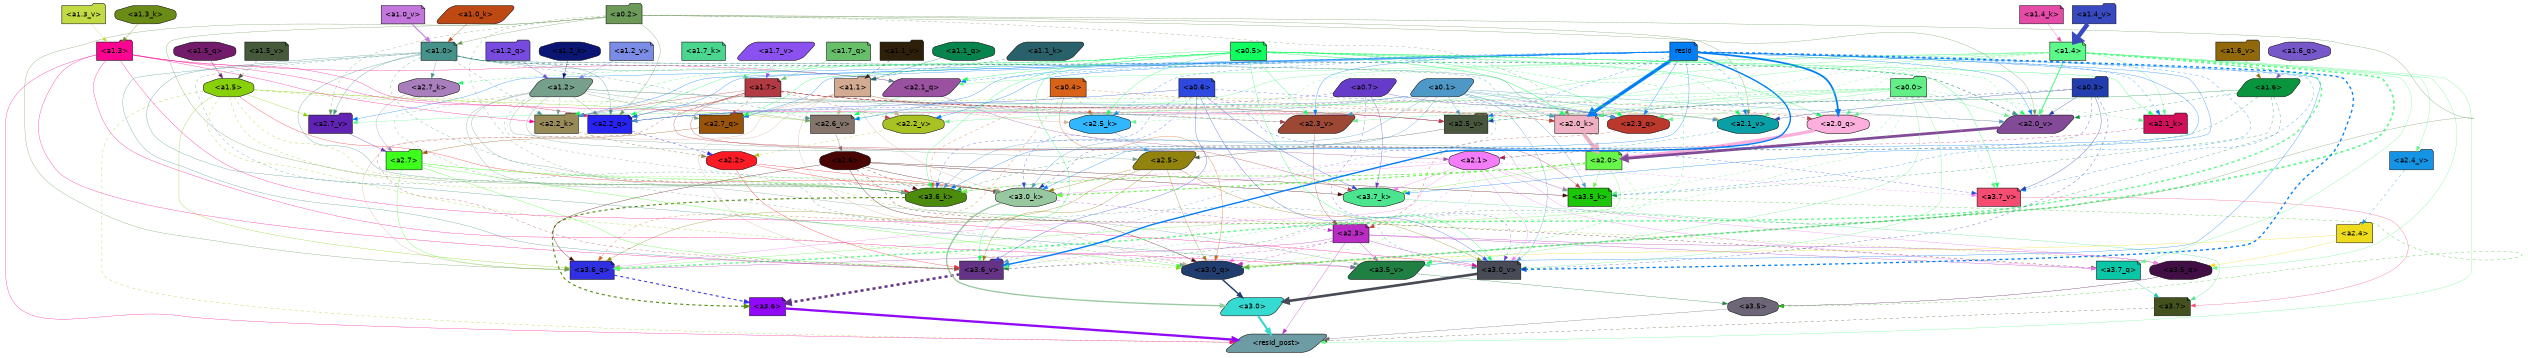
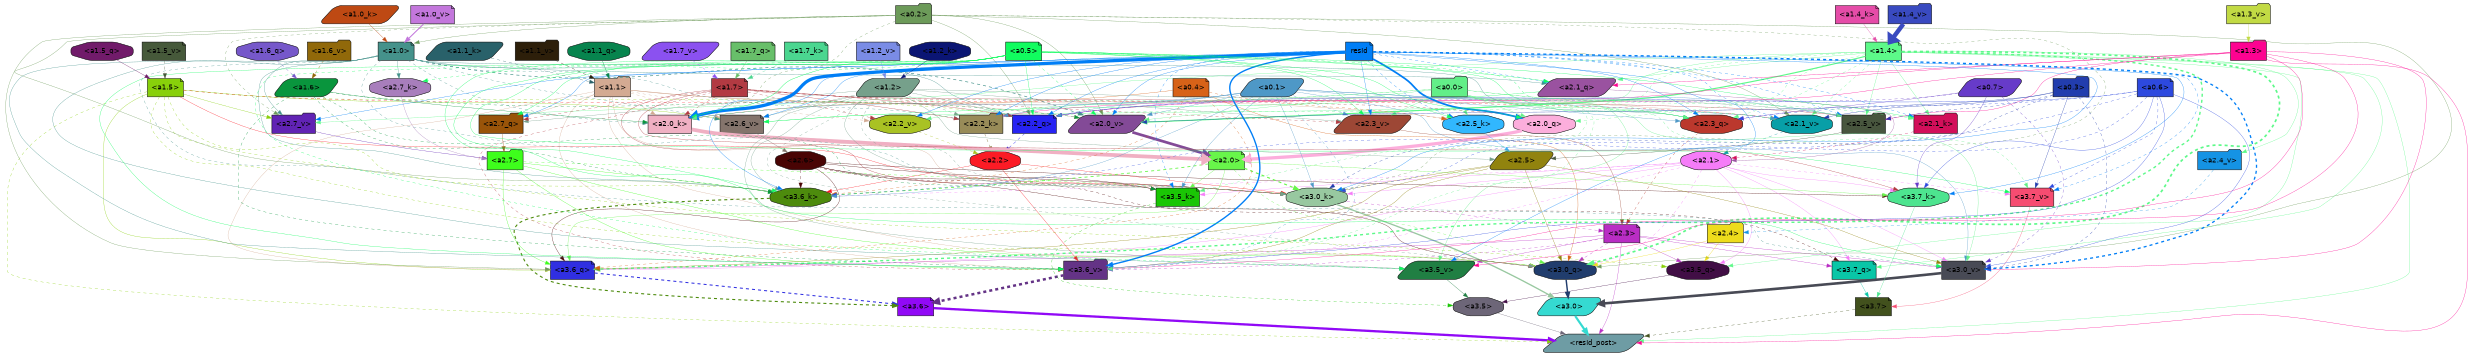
  strict digraph {
    splines=true
    node [color=black fontname=Helvetica shape=note style="filled, rounded"]
    edge [color="#007ef6" penwidth=0.6 style=dashed]
    "<a3.7>" [fillcolor="#42511d"]
    "<resid_post>" [fillcolor="#6e9ca4" shape=parallelogram]
    "<a3.6>" [fillcolor="#9109f6"]
    "<a3.5>" [fillcolor="#6d6678" shape=octagon]
    "<a3.0>" [fillcolor="#35dad1" shape=parallelogram]
    "<a2.3>" [fillcolor="#b92dc4"]
    "<a3.7_q>" [fillcolor="#09c6a7"]
    "<a3.6_q>" [fillcolor="#302fe1"]
    "<a3.5_q>" [fillcolor="#410e45" shape=octagon]
    "<a3.0_q>" [fillcolor="#213d6d" shape=octagon]
    "<a3.6_v>" [fillcolor="#643386" shape=folder]
    "<a3.5_v>" [fillcolor="#207f43" shape=parallelogram]
    "<a3.0_v>" [fillcolor="#484a55"]
    "<a3.0_k>" [fillcolor="#98c8a0" shape=octagon]
-   "<a1.5>" [fillcolor="#88d00a" shape=octagon]
+   "<a1.5>" [fillcolor="#88d00a"]
    "<a3.6_k>" [fillcolor="#4d8b0d" shape=octagon]
    "<a2.2_q>" [fillcolor="#2723f3"]
    "<a2.7_v>" [fillcolor="#6123b4" shape=folder]
    "<a2.6_v>" [fillcolor="#84746c"]
    "<a2.1_v>" [fillcolor="#089fa7" shape=octagon]
    "<a2.2>" [fillcolor="#fb1b25" shape=octagon]
    "<a2.7>" [fillcolor="#3efe1c" shape=folder]
    "<a2.6>" [fillcolor="#490404" shape=octagon]
    "<a2.1>" [fillcolor="#f57cf8" shape=octagon]
    "<a3.7_k>" [fillcolor="#4de48f" shape=octagon]
    "<a3.5_k>" [fillcolor="#1ac605"]
    "<a3.7_v>" [fillcolor="#f64c71"]
    "<a1.4>" [fillcolor="#5df989"]
    "<a2.3_q>" [fillcolor="#bb382d" shape=octagon]
    "<a2.1_q>" [fillcolor="#9a52a0" shape=parallelogram]
    "<a2.0_q>" [fillcolor="#fcaedc" shape=octagon]
    "<a2.1_k>" [fillcolor="#d20f5a" shape=folder]
    "<a2.5_v>" [fillcolor="#48563e" shape=folder]
    "<a2.4_v>" [fillcolor="#1593e4" shape=folder]
    "<a2.0_v>" [fillcolor="#834a97" shape=parallelogram]
    "<a2.0>" [fillcolor="#68f64a"]
    "<a2.5>" [fillcolor="#91830e" shape=parallelogram]
    "<a2.4>" [fillcolor="#eedc1c" shape=folder]
    "<a1.3>" [fillcolor="#fd0391" shape=folder]
    "<a2.2_k>" [fillcolor="#988b58" shape=folder]
    "<a1.1>" [fillcolor="#d3aa92" shape=folder]
    "<a2.7_q>" [fillcolor="#995409" shape=folder]
    "<a2.5_k>" [fillcolor="#31b7fe" shape=octagon]
    "<a2.0_k>" [fillcolor="#f0b0c3"]
    "<a2.2_v>" [fillcolor="#a9c223" shape=octagon]
    "<a0.4>" [fillcolor="#d76218"]
    "<a0.2>" [fillcolor="#6c9a59" shape=folder]
    "<a1.0>" [fillcolor="#45928b"]
    "<a1.2>" [fillcolor="#76a08b" shape=parallelogram]
    "<a2.3_v>" [fillcolor="#9d4735" shape=parallelogram]
    "<a1.7>" [fillcolor="#b23a42"]
    "<a0.7>" [fillcolor="#673bc9" shape=parallelogram]
    "<a0.6>" [fillcolor="#2d49df"]
    n54 [fillcolor="#007ef6" label=resid]
    "<a1.6>" [fillcolor="#09953d" shape=parallelogram]
    "<a2.7_k>" [fillcolor="#a87ebc" shape=octagon]
    "<a0.5>" [fillcolor="#11fc5f"]
    "<a0.1>" [fillcolor="#4e98c7" shape=parallelogram]
    "<a0.0>" [fillcolor="#62ef88" shape=folder]
    "<a0.3>" [fillcolor="#223dae" shape=folder]
    "<a1.7_q>" [fillcolor="#68bf6a"]
    "<a1.6_q>" [fillcolor="#7658ca" shape=octagon]
    "<a1.5_q>" [fillcolor="#711b6a" shape=octagon]
-   "<a1.2_q>" [fillcolor="#774bdf" shape=folder]
    "<a1.1_q>" [fillcolor="#07844e" shape=octagon]
    "<a1.7_k>" [fillcolor="#4bd690"]
    "<a1.4_k>" [fillcolor="#e54ca8"]
-   "<a1.3_k>" [fillcolor="#6a8b16" shape=octagon]
    "<a1.2_k>" [fillcolor="#0b1574" shape=octagon]
    "<a1.1_k>" [fillcolor="#29616a" shape=parallelogram]
    "<a1.0_k>" [fillcolor="#be4913" shape=parallelogram]
    "<a1.7_v>" [fillcolor="#8b51f0" shape=parallelogram]
    "<a1.6_v>" [fillcolor="#91690a" shape=folder]
    "<a1.5_v>" [fillcolor="#46593a"]
    "<a1.4_v>" [fillcolor="#394ac0" shape=folder]
    "<a1.3_v>" [fillcolor="#c2da44" shape=folder]
    "<a1.2_v>" [fillcolor="#7a8ce5"]
    "<a1.1_v>" [fillcolor="#2d1f0a" shape=folder]
    "<a1.0_v>" [fillcolor="#c377dc"]
    "<a3.7>" -> "<resid_post>" [color="#42511d" penwidth=0.6239100098609924]
    "<a3.6>" -> "<resid_post>" [color="#9109f6" penwidth=4.569062113761902 style=solid]
    "<a3.5>" -> "<resid_post>" [color="#6d6678" style=bold]
    "<a3.0>" -> "<resid_post>" [color="#35dad1" penwidth=4.283544182777405 style=solid]
    "<a2.3>" -> "<resid_post>" [color="#b92dc4" style=bold]
    "<a2.3>" -> "<a3.7_q>" [color="#b92dc4" style=bold]
    "<a2.3>" -> "<a3.6_q>" [color="#b92dc4" style=bold]
    "<a2.3>" -> "<a3.5_q>" [color="#b92dc4" style=bold]
    "<a2.3>" -> "<a3.0_q>" [color="#b92dc4"]
    "<a2.3>" -> "<a3.6_v>" [color="#b92dc4"]
    "<a2.3>" -> "<a3.5_v>" [color="#b92dc4" style=solid]
    "<a2.3>" -> "<a3.0_v>" [color="#b92dc4" style=solid]
    "<a3.7_q>" -> "<a3.7>" [color="#09c6a7" style=solid]
    "<a3.6_q>" -> "<a3.6>" [color="#302fe1" penwidth=2.0344843566417694]
    "<a3.5_q>" -> "<a3.5>" [color="#410e45" style=bold]
    "<a3.0_q>" -> "<a3.0>" [color="#213d6d" penwidth=2.863015294075012 style=solid]
    "<a3.6_v>" -> "<a3.6>" [color="#643386" penwidth=4.972373723983765]
    "<a3.5_v>" -> "<a3.5>" [color="#207f43" style=solid]
    "<a3.0_v>" -> "<a3.0>" [color="#484a55" penwidth=5.1638524532318115 style=bold]
    "<a3.0_k>" -> "<a3.0>" [color="#98c8a0" penwidth=2.6323853135108948 style=bold]
    "<a3.0_k>" -> "<a2.3>" [color="#b92dc4"]
    "<a1.5>" -> "<resid_post>" [color="#88d00a"]
    "<a1.5>" -> "<a3.6_q>" [color="#88d00a" style=solid]
    "<a1.5>" -> "<a3.5_q>" [color="#88d00a"]
    "<a1.5>" -> "<a3.0_q>" [color="#88d00a"]
    "<a1.5>" -> "<a3.0_k>" [color="#fb1b25" style=solid]
    "<a1.5>" -> "<a3.6_k>" [color="#88d00a"]
    "<a1.5>" -> "<a2.2_q>" [color="#88d00a"]
    "<a1.5>" -> "<a2.7_v>" [color="#88d00a" style=bold]
    "<a1.5>" -> "<a2.6_v>" [color="#88d00a" style=solid]
-   "<a1.5>" -> "<a2.1_v>" [color="#88d00a"]
+   "<a1.5>" -> "<a2.1_v>" [color="#fb1b25"]
    "<a3.6_k>" -> "<a3.6>" [color="#4d8b0d" penwidth=2.1770318150520325]
    "<a2.2_q>" -> "<a2.2>" [color="#2723f3" penwidth=0.7441773414611816]
    "<a2.7_v>" -> "<a2.7>" [color="#6123b4" style=solid]
    "<a2.6_v>" -> "<a2.6>" [color="#84746c" style=bold]
    "<a2.1_v>" -> "<a2.1>" [color="#089fa7"]
    "<a2.2>" -> "<a3.6_v>" [color="#fb1b25" style=bold]
    "<a2.2>" -> "<a3.0_k>" [color="#fb1b25" style=bold]
    "<a2.2>" -> "<a3.6_k>" [color="#fb1b25" style=bold]
    "<a2.7>" -> "<a3.6_q>" [color="#3efe1c" style=solid]
    "<a2.7>" -> "<a3.0_q>" [color="#3efe1c" style=solid]
    "<a2.7>" -> "<a3.6_v>" [color="#3efe1c" style=bold]
    "<a2.7>" -> "<a3.0_k>" [color="#3efe1c"]
    "<a2.7>" -> "<a3.6_k>" [color="#3efe1c" style=bold]
    "<a2.6>" -> "<a3.7_q>" [color="#490404"]
    "<a2.6>" -> "<a3.6_q>" [color="#490404" style=bold]
    "<a2.6>" -> "<a3.0_q>" [color="#490404" style=solid]
    "<a2.6>" -> "<a3.0_k>" [color="#490404" style=bold]
    "<a2.6>" -> "<a3.6_k>" [color="#490404"]
    "<a2.6>" -> "<a3.7_k>" [color="#490404" style=bold]
    "<a2.6>" -> "<a3.5_k>" [color="#490404" style=bold]
    "<a2.1>" -> "<a3.7_q>" [color="#f57cf8" style=solid]
    "<a2.1>" -> "<a3.6_q>" [color="#f57cf8" style=solid]
    "<a2.1>" -> "<a3.5_q>" [color="#f57cf8" style=solid]
    "<a2.1>" -> "<a3.0_q>" [color="#f57cf8"]
    "<a2.1>" -> "<a3.6_v>" [color="#f57cf8"]
    "<a2.1>" -> "<a3.0_v>" [color="#f57cf8" style=bold]
    "<a2.1>" -> "<a3.0_k>" [color="#f57cf8" style=solid]
    "<a2.1>" -> "<a3.6_k>" [color="#f57cf8"]
    "<a2.1>" -> "<a3.7_k>" [color="#f57cf8" style=bold]
    "<a2.1>" -> "<a3.5_k>" [color="#f57cf8" style=bold]
    "<a2.1>" -> "<a3.7_v>" [color="#f57cf8"]
    "<a3.7_k>" -> "<a3.7>" [color="#4de48f" style=bold]
    "<a3.5_k>" -> "<a3.5>" [color="#1ac605"]
    "<a3.7_v>" -> "<a3.7>" [color="#f64c71" style=solid]
    "<a1.4>" -> "<resid_post>" [color="#5df989" style=solid]
    "<a1.4>" -> "<a3.7_q>" [color="#5df989" style=bold]
    "<a1.4>" -> "<a3.6_q>" [color="#5df989" penwidth=2.7536282539367676]
    "<a1.4>" -> "<a3.5_q>" [color="#5df989" style=bold]
    "<a1.4>" -> "<a3.0_q>" [color="#5df989" penwidth=3.3369133472442627]
    "<a1.4>" -> "<a2.2_q>" [color="#5df989"]
    "<a1.4>" -> "<a2.7_v>" [color="#5df989" style=bold]
    "<a1.4>" -> "<a2.6_v>" [color="#5df989" style=solid]
    "<a1.4>" -> "<a2.1_v>" [color="#5df989"]
    "<a1.4>" -> "<a2.3_q>" [color="#5df989"]
    "<a1.4>" -> "<a2.1_q>" [color="#5df989" style=solid]
    "<a1.4>" -> "<a2.0_q>" [color="#5df989"]
    "<a1.4>" -> "<a2.1_k>" [color="#5df989" style=bold]
    "<a1.4>" -> "<a2.5_v>" [color="#5df989" style=solid]
    "<a1.4>" -> "<a2.4_v>" [color="#5df989" style=solid]
    "<a1.4>" -> "<a2.0_v>" [color="#5df989" penwidth=2.2818827629089355 style=bold]
    "<a2.3_q>" -> "<a2.3>" [color="#bb382d"]
    "<a2.1_q>" -> "<a2.6_v>" [color="#11fc5f" style=bold]
    "<a2.1_q>" -> "<a2.1>" [color="#9a52a0" style=solid]
    "<a2.0_q>" -> "<a2.0>" [color="#fcaedc" penwidth=6.422367453575134 style=""]
    "<a2.1_k>" -> "<a2.1>" [color="#d20f5a"]
    "<a2.5_v>" -> "<a2.5>" [color="#48563e" style=bold]
    "<a2.4_v>" -> "<a2.4>" [color="#1593e4"]
    "<a2.0_v>" -> "<a2.0>" [color="#834a97" penwidth=5.395828627049923 style=solid]
    "<a2.0>" -> "<a3.6_q>" [color="#68f64a" style=bold]
    "<a2.0>" -> "<a3.0_q>" [color="#68f64a"]
    "<a2.0>" -> "<a3.0_k>" [color="#68f64a" penwidth=2.239806979894638]
    "<a2.0>" -> "<a3.6_k>" [color="#68f64a" penwidth=1.7047871947288513]
    "<a2.0>" -> "<a3.7_k>" [color="#68f64a" style=bold]
    "<a2.0>" -> "<a3.5_k>" [color="#68f64a" style=bold]
    "<a2.5>" -> "<a3.6_q>" [color="#91830e" style=bold]
    "<a2.5>" -> "<a3.0_q>" [color="#91830e" style=solid]
    "<a2.5>" -> "<a3.6_v>" [color="#91830e" style=bold]
    "<a2.5>" -> "<a3.0_v>" [color="#91830e" style=solid]
    "<a2.5>" -> "<a3.0_k>" [color="#91830e" style=bold]
    "<a2.4>" -> "<a3.5_q>" [color="#eedc1c" style=""]
    "<a2.4>" -> "<a3.0_q>" [color="#eedc1c" style=""]
    "<a1.3>" -> "<resid_post>" [color="#fd0391" style=solid]
    "<a1.3>" -> "<a3.6_v>" [color="#fd0391" style=bold]
    "<a1.3>" -> "<a3.5_v>" [color="#fd0391" style=bold]
    "<a1.3>" -> "<a3.0_v>" [color="#fd0391" style=solid]
    "<a1.3>" -> "<a2.2_q>" [color="#fd0391" style=bold]
    "<a1.3>" -> "<a2.1_q>" [color="#fd0391" style=solid]
    "<a1.3>" -> "<a2.5_v>" [color="#fd0391" style=solid]
    "<a1.3>" -> "<a2.2_k>" [color="#fd0391" style=solid]
    "<a2.2_k>" -> "<a2.2>" [color="#988b58" penwidth=0.8810110092163086]
    "<a1.1>" -> "<a3.6_q>" [color="#d3aa92" style=solid]
    "<a1.1>" -> "<a3.0_q>" [color="#d3aa92" style=bold]
    "<a1.1>" -> "<a3.6_v>" [color="#d3aa92" style=solid]
    "<a1.1>" -> "<a3.0_k>" [color="#d3aa92" style=bold]
    "<a1.1>" -> "<a2.6_v>" [color="#d3aa92"]
    "<a1.1>" -> "<a2.1_v>" [color="#d3aa92" style=bold]
    "<a1.1>" -> "<a2.0_v>" [color="#d3aa92" style=bold]
    "<a1.1>" -> "<a2.7_q>" [color="#d3aa92" style=solid]
    "<a1.1>" -> "<a2.5_k>" [color="#d3aa92" style=solid]
    "<a1.1>" -> "<a2.0_k>" [color="#d3aa92"]
    "<a1.1>" -> "<a2.2_v>" [color="#d3aa92"]
    "<a2.7_q>" -> "<a2.7>" [color="#995409" style=bold]
    "<a2.5_k>" -> "<a2.5>" [color="#31b7fe" style=solid]
    "<a2.0_k>" -> "<a2.0>" [color="#f0b0c3" penwidth=7.398894429206848 style=bold]
    "<a2.2_v>" -> "<a2.2>" [color="#a9c223"]
    "<a0.4>" -> "<a3.6_q>" [color="#d76218"]
    "<a0.4>" -> "<a3.0_q>" [color="#d76218" style=solid]
    "<a0.4>" -> "<a3.6_k>" [color="#d76218"]
    "<a0.4>" -> "<a2.5_k>" [color="#d76218"]
-   "<a0.4>" -> "<a2.0_k>" [color="#d76218"]
+   "<a0.4>" -> "<a2.0_k>" [color="#d76218" style=solid]
    "<a0.2>" -> "<a3.6_q>" [color="#6c9a59" style=bold]
    "<a0.2>" -> "<a3.0_q>" [color="#6c9a59" style=solid]
    "<a0.2>" -> "<a3.0_k>" [color="#6c9a59"]
    "<a0.2>" -> "<a3.6_k>" [color="#6c9a59" style=bold]
    "<a0.2>" -> "<a2.2_q>" [color="#6c9a59" style=bold]
    "<a0.2>" -> "<a2.7_v>" [color="#6c9a59"]
    "<a0.2>" -> "<a2.1_v>" [color="#6c9a59" style=bold]
    "<a0.2>" -> "<a2.0_v>" [color="#6c9a59" style=bold]
    "<a0.2>" -> "<a2.0_k>" [color="#6c9a59"]
    "<a0.2>" -> "<a1.0>" [color="#6c9a59" style=solid]
    "<a1.0>" -> "<a3.6_v>" [color="#45928b" style=solid]
    "<a1.0>" -> "<a3.5_v>" [color="#45928b" style=solid]
    "<a1.0>" -> "<a3.0_v>" [color="#45928b"]
    "<a1.0>" -> "<a3.0_k>" [color="#45928b"]
    "<a1.0>" -> "<a3.6_k>" [color="#45928b" style=bold]
    "<a1.0>" -> "<a2.2_q>" [color="#45928b" style=solid]
    "<a1.0>" -> "<a2.7_v>" [color="#45928b" style=solid]
    "<a1.0>" -> "<a2.6_v>" [color="#45928b"]
    "<a1.0>" -> "<a2.3_q>" [color="#45928b" style=solid]
    "<a1.0>" -> "<a2.1_q>" [color="#45928b" style=solid]
    "<a1.0>" -> "<a2.0_v>" [color="#45928b" penwidth=1.2978954315185547]
    "<a1.0>" -> "<a2.2_k>" [color="#45928b"]
    "<a1.0>" -> "<a2.0_k>" [color="#45928b"]
    "<a1.0>" -> "<a2.7_k>" [color="#45928b" style=bold]
    "<a1.2>" -> "<a3.0_q>" [color="#76a08b"]
    "<a1.2>" -> "<a3.5_v>" [color="#76a08b" style=solid]
    "<a1.2>" -> "<a3.0_k>" [color="#76a08b"]
    "<a1.2>" -> "<a3.6_k>" [color="#76a08b" style=bold]
    "<a1.2>" -> "<a2.2_q>" [color="#76a08b" style=solid]
    "<a1.2>" -> "<a2.6_v>" [color="#76a08b" style=solid]
    "<a1.2>" -> "<a3.5_k>" [color="#76a08b" style=solid]
    "<a1.2>" -> "<a2.5_v>" [color="#76a08b" style=bold]
    "<a1.2>" -> "<a2.5>" [color="#76a08b" style=solid]
    "<a1.2>" -> "<a2.2_k>" [color="#76a08b"]
    "<a1.2>" -> "<a2.7_q>" [color="#76a08b" style=solid]
    "<a1.2>" -> "<a2.3_v>" [color="#76a08b" style=solid]
    "<a2.3_v>" -> "<a2.3>" [color="#9d4735" style=solid]
    "<a1.7>" -> "<a3.6_v>" [color="#b23a42"]
    "<a1.7>" -> "<a2.2_q>" [color="#b23a42" style=bold]
    "<a1.7>" -> "<a3.7_k>" [color="#b23a42" style=bold]
    "<a1.7>" -> "<a3.5_k>" [color="#b23a42" style=bold]
    "<a1.7>" -> "<a2.0_q>" [color="#b23a42"]
    "<a1.7>" -> "<a2.5_v>" [color="#b23a42" style=solid]
    "<a1.7>" -> "<a2.2_k>" [color="#b23a42" style=bold]
    "<a1.7>" -> "<a2.7_q>" [color="#b23a42"]
    "<a1.7>" -> "<a2.0_k>" [color="#b23a42"]
    "<a1.7>" -> "<a2.2_v>" [color="#b23a42"]
    "<a1.7>" -> "<a2.3_v>" [color="#b23a42"]
    "<a0.7>" -> "<a3.0_v>" [color="#673bc9"]
    "<a0.7>" -> "<a2.2_q>" [color="#673bc9"]
    "<a0.7>" -> "<a3.7_k>" [color="#673bc9" style=solid]
    "<a0.7>" -> "<a2.3_q>" [color="#673bc9" style=solid]
    "<a0.6>" -> "<a3.6_v>" [color="#2d49df" style=solid]
    "<a0.6>" -> "<a3.0_v>" [color="#2d49df" style=solid]
    "<a0.6>" -> "<a3.0_k>" [color="#2d49df"]
    "<a0.6>" -> "<a3.6_k>" [color="#2d49df"]
    "<a0.6>" -> "<a2.2_q>" [color="#2d49df" style=bold]
    "<a0.6>" -> "<a3.7_k>" [color="#2d49df" style=bold]
    "<a0.6>" -> "<a3.7_v>" [color="#2d49df"]
    "<a0.6>" -> "<a2.3_q>" [color="#2d49df"]
    n54 -> "<a3.6_v>" [penwidth=2.7369276881217957 style=bold]
    n54 -> "<a3.5_v>" [style=bold]
    n54 -> "<a3.0_v>" [penwidth=2.5778204202651978]
    n54 -> "<a3.0_k>" [style=bold]
    n54 -> "<a3.6_k>" [style=bold]
    n54 -> "<a2.2_q>" [style=solid]
    n54 -> "<a2.7_v>" [style=solid]
    n54 -> "<a2.6_v>" [style=bold]
    n54 -> "<a2.1_v>"
    n54 -> "<a3.7_k>" [style=solid]
    n54 -> "<a3.5_k>"
    n54 -> "<a3.7_v>"
    n54 -> "<a2.3_q>" [style=bold]
    n54 -> "<a2.1_q>"
    n54 -> "<a2.0_q>" [penwidth=3.459219217300415 style=solid]
    n54 -> "<a2.1_k>"
    n54 -> "<a2.5_v>"
    n54 -> "<a2.0_v>" [style=bold]
    n54 -> "<a2.2_k>" [penwidth=0.6363201141357422 style=solid]
    n54 -> "<a2.7_q>" [style=bold]
    n54 -> "<a2.5_k>"
    n54 -> "<a2.0_k>" [penwidth=6.407642982900143 style=solid]
    n54 -> "<a2.2_v>" [penwidth=0.6175012588500977 style=solid]
    n54 -> "<a2.3_v>" [style=solid]
    "<a1.6>" -> "<a3.6_v>" [color="#09953d"]
    "<a1.6>" -> "<a3.6_k>" [color="#09953d"]
    "<a1.6>" -> "<a3.5_k>" [color="#09953d"]
    "<a1.6>" -> "<a2.0_v>" [color="#09953d"]
    "<a1.6>" -> "<a2.0_k>" [color="#09953d" style=bold]
    "<a2.7_k>" -> "<a2.7>" [color="#a87ebc" style=bold]
    "<a0.5>" -> "<a3.6_v>" [color="#11fc5f" style=bold]
    "<a0.5>" -> "<a3.5_v>" [color="#11fc5f"]
    "<a0.5>" -> "<a3.0_v>" [color="#11fc5f" style=bold]
    "<a0.5>" -> "<a3.6_k>" [color="#11fc5f" style=bold]
    "<a0.5>" -> "<a2.2_q>" [color="#11fc5f" style=bold]
    "<a0.5>" -> "<a2.1_v>" [color="#11fc5f"]
    "<a0.5>" -> "<a3.7_v>" [color="#11fc5f" style=bold]
    "<a0.5>" -> "<a2.3_q>" [color="#11fc5f" style=bold]
    "<a0.5>" -> "<a2.1_q>" [color="#11fc5f" style=solid]
    "<a0.5>" -> "<a2.0_q>" [color="#11fc5f" style=solid]
    "<a0.5>" -> "<a2.1_k>" [color="#11fc5f" style=solid]
    "<a0.5>" -> "<a2.0_v>" [color="#11fc5f"]
-   "<a0.5>" -> "<a2.2_k>" [color="#11fc5f"]
    "<a0.5>" -> "<a2.7_q>" [color="#11fc5f" style=solid]
    "<a0.5>" -> "<a2.5_k>" [color="#11fc5f" style=bold]
    "<a0.5>" -> "<a2.0_k>" [color="#11fc5f" penwidth=0.7721366882324219 style=solid]
    "<a0.5>" -> "<a2.3_v>" [color="#11fc5f" style=solid]
    "<a0.5>" -> "<a2.7_k>" [color="#11fc5f"]
    "<a0.1>" -> "<a3.6_v>" [color="#4e98c7"]
    "<a0.1>" -> "<a3.0_v>" [color="#4e98c7" style=bold]
    "<a0.1>" -> "<a3.0_k>" [color="#4e98c7" style=solid]
    "<a0.1>" -> "<a3.6_k>" [color="#4e98c7" style=solid]
    "<a0.1>" -> "<a2.2_q>" [color="#4e98c7" style=bold]
    "<a0.1>" -> "<a2.1_v>" [color="#4e98c7" style=bold]
    "<a0.1>" -> "<a3.5_k>" [color="#4e98c7" style=bold]
    "<a0.1>" -> "<a2.3_q>" [color="#4e98c7" style=solid]
    "<a0.1>" -> "<a2.5_v>" [color="#4e98c7" style=solid]
    "<a0.1>" -> "<a2.0_v>" [color="#4e98c7" style=solid]
    "<a0.1>" -> "<a2.2_k>" [color="#4e98c7" style=bold]
    "<a0.1>" -> "<a2.0_k>" [color="#4e98c7" style=bold]
    "<a0.1>" -> "<a2.3_v>" [color="#4e98c7"]
    "<a0.0>" -> "<a3.6_v>" [color="#62ef88"]
    "<a0.0>" -> "<a3.5_v>" [color="#62ef88" style=solid]
    "<a0.0>" -> "<a3.0_v>" [color="#62ef88" style=bold]
    "<a0.0>" -> "<a3.5_k>" [color="#62ef88"]
    "<a0.0>" -> "<a3.7_v>" [color="#62ef88"]
    "<a0.0>" -> "<a2.3_q>" [color="#62ef88" style=bold]
    "<a0.0>" -> "<a2.0_q>" [color="#62ef88" style=bold]
    "<a0.0>" -> "<a2.1_k>" [color="#62ef88"]
    "<a0.0>" -> "<a2.5_v>" [color="#62ef88" style=bold]
    "<a0.0>" -> "<a2.0_v>" [color="#62ef88" style=bold]
    "<a0.0>" -> "<a2.5_k>" [color="#62ef88"]
    "<a0.0>" -> "<a2.0_k>" [color="#62ef88"]
    "<a0.0>" -> "<a2.2_v>" [color="#62ef88" style=bold]
    "<a0.0>" -> "<a2.3_v>" [color="#62ef88" style=bold]
    "<a0.3>" -> "<a3.0_v>" [color="#223dae"]
    "<a0.3>" -> "<a3.0_k>" [color="#223dae"]
    "<a0.3>" -> "<a2.1_v>" [color="#223dae" style=solid]
    "<a0.3>" -> "<a3.7_v>" [color="#223dae" style=bold]
    "<a0.3>" -> "<a2.5_v>" [color="#223dae"]
    "<a0.3>" -> "<a2.0_v>" [color="#223dae" style=solid]
    "<a1.7_q>" -> "<a1.7>" [color="#68bf6a" style=solid]
    "<a1.6_q>" -> "<a1.6>" [color="#7658ca"]
    "<a1.5_q>" -> "<a1.5>" [color="#711b6a" style=solid]
-   "<a1.2_q>" -> "<a1.2>" [color="#774bdf" style=bold]
    "<a1.1_q>" -> "<a1.1>" [color="#07844e" style=solid]
    "<a1.7_k>" -> "<a1.7>" [color="#4bd690"]
    "<a1.4_k>" -> "<a1.4>" [color="#e54ca8" style=bold]
-   "<a1.3_k>" -> "<a1.3>" [color="#6a8b16" style=bold]
    "<a1.2_k>" -> "<a1.2>" [color="#0b1574" style=bold]
    "<a1.1_k>" -> "<a1.1>" [color="#29616a"]
    "<a1.0_k>" -> "<a1.0>" [color="#be4913" style=bold]
    "<a1.7_v>" -> "<a1.7>" [color="#8b51f0"]
    "<a1.6_v>" -> "<a1.6>" [color="#91690a"]
    "<a1.5_v>" -> "<a1.5>" [color="#46593a"]
    "<a1.4_v>" -> "<a1.4>" [color="#394ac0" penwidth=8.774570226669312 style=bold]
    "<a1.3_v>" -> "<a1.3>" [color="#c2da44" style=solid]
    "<a1.2_v>" -> "<a1.2>" [color="#7a8ce5" style=solid]
    "<a1.1_v>" -> "<a1.1>" [color="#2d1f0a"]
    "<a1.0_v>" -> "<a1.0>" [color="#c377dc" penwidth=2.0497570037841797 style=solid]
  }
